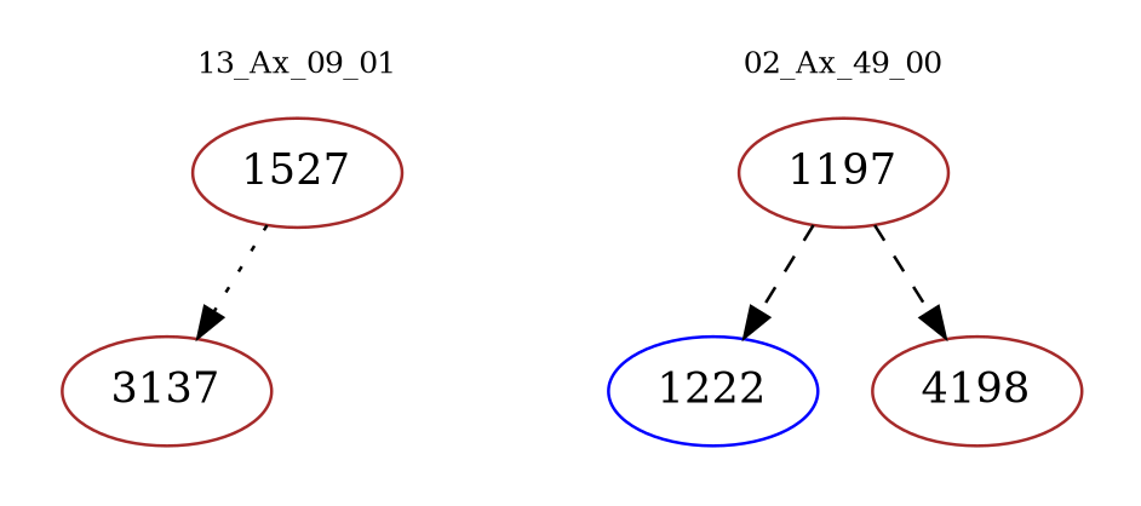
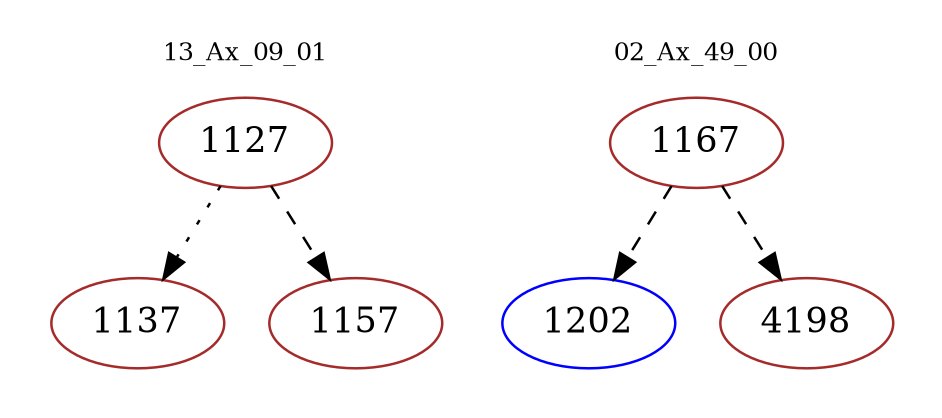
  digraph {
    fontname="DejaVu Serif"
    node [color=brown fontname="DejaVu Serif"]
    edge [color=black fontname="DejaVu Serif" style=dashed]
-   n1 [label=1527]
-   n2 [label=3137]
-   n4 [label=1197]
-   n5 [color=blue label=1222]
+   n1 [label=1127]
+   n2 [label=1137]
+   n3 [label=1157]
+   n4 [label=1167]
+   n5 [color=blue label=1202]
    n6 [label=4198]
    subgraph cluster_1 {
      color=white
      fontsize=10
      label="13_Ax_09_01"
      n1
      n2
+     n3
    }
    subgraph cluster_2 {
      color=white
      fontsize=10
      label="02_Ax_49_00"
      n4
      n5
      n6
    }
    n1 -> n2 [style=dotted]
+   n1 -> n3
    n4 -> n5
    n4 -> n6
  }
